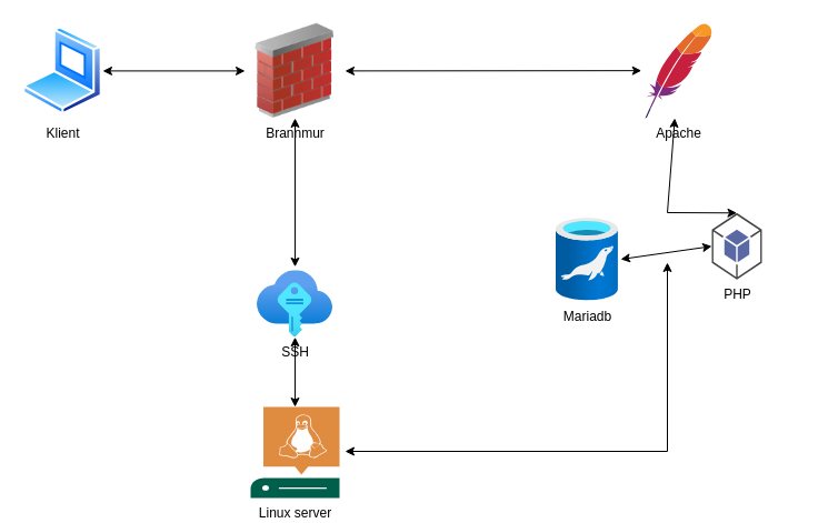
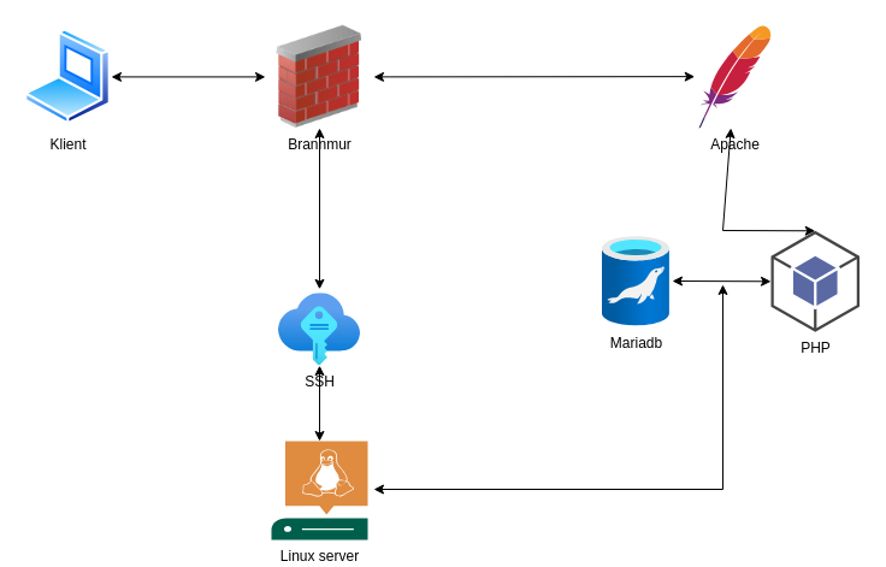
  <mxCell id="0" />
  <mxCell id="1" parent="0" />
  <mxCell id="2" value="Linux server" style="sketch=0;pointerEvents=1;shadow=0;dashed=0;html=1;strokeColor=none;fillColor=#005F4B;labelPosition=center;verticalLabelPosition=bottom;verticalAlign=top;align=center;outlineConnect=0;shape=mxgraph.veeam2.linux_server;" parent="1" vertex="1"><mxGeometry x="225" y="366" width="80" height="82" as="geometry" /></mxCell>
- <mxCell id="3" value="PHP" style="outlineConnect=0;dashed=0;verticalLabelPosition=bottom;verticalAlign=top;align=center;html=1;shape=mxgraph.aws3.android;fillColor=#5A69A4;gradientColor=none;" vertex="1" parent="1"><mxGeometry x="640" y="191.3" width="45" height="60" as="geometry" /></mxCell>
+ <mxCell id="3" value="PHP" style="outlineConnect=0;dashed=0;verticalLabelPosition=bottom;verticalAlign=top;align=center;html=1;shape=mxgraph.aws3.android;fillColor=#5A69A4;gradientColor=none;" vertex="1" parent="1"><mxGeometry x="640" y="191.3" width="73.5" height="84" as="geometry" /></mxCell>
  <mxCell id="4" value="Mariadb" style="image;aspect=fixed;html=1;points=[];align=center;fontSize=12;image=img/lib/azure2/databases/Azure_Database_MariaDB_Server.svg;" vertex="1" parent="1"><mxGeometry x="500" y="196" width="55.95" height="74.6" as="geometry" /></mxCell>
  <mxCell id="5" value="Apache" style="dashed=0;outlineConnect=0;html=1;align=center;labelPosition=center;verticalLabelPosition=bottom;verticalAlign=top;shape=mxgraph.weblogos.apache" vertex="1" parent="1"><mxGeometry x="580" y="20.8" width="60" height="85.2" as="geometry" /></mxCell>
  <mxCell id="6" value="Klient" style="image;aspect=fixed;perimeter=ellipsePerimeter;html=1;align=center;shadow=0;dashed=0;spacingTop=3;image=img/lib/active_directory/laptop_client.svg;" vertex="1" parent="1"><mxGeometry x="20" y="23.4" width="72" height="80" as="geometry" /></mxCell>
  <mxCell id="7" value="SSH" style="image;aspect=fixed;html=1;points=[];align=center;fontSize=12;image=img/lib/azure2/other/SSH_Keys.svg;" vertex="1" parent="1"><mxGeometry x="231" y="243.3" width="68" height="60" as="geometry" /></mxCell>
  <mxCell id="8" value="Brannmur" style="image;html=1;image=img/lib/clip_art/networking/Firewall_02_128x128.png" vertex="1" parent="1"><mxGeometry x="220" y="20.8" width="90" height="85.2" as="geometry" /></mxCell>
  <mxCell id="9" value="" style="endArrow=classic;startArrow=classic;html=1;rounded=0;entryX=0;entryY=0.5;entryDx=0;entryDy=0;entryPerimeter=0;exitX=1.037;exitY=0.496;exitDx=0;exitDy=0;exitPerimeter=0;" edge="1" parent="1" source="4" target="3"><mxGeometry width="50" height="50" relative="1" as="geometry"><mxPoint x="580" y="236" as="sourcePoint" /><mxPoint x="390" y="206" as="targetPoint" /></mxGeometry></mxCell>
  <mxCell id="10" value="" style="endArrow=classic;startArrow=classic;html=1;rounded=0;" edge="1" parent="1"><mxGeometry width="50" height="50" relative="1" as="geometry"><mxPoint x="310" y="406" as="sourcePoint" /><mxPoint x="600" y="236" as="targetPoint" /><Array as="points"><mxPoint x="600" y="406" /></Array></mxGeometry></mxCell>
  <mxCell id="11" value="" style="endArrow=classic;startArrow=classic;html=1;rounded=0;entryX=0.5;entryY=0;entryDx=0;entryDy=0;entryPerimeter=0;" edge="1" parent="1" source="5" target="3"><mxGeometry width="50" height="50" relative="1" as="geometry"><mxPoint x="600" y="136" as="sourcePoint" /><mxPoint x="290" y="166" as="targetPoint" /><Array as="points"><mxPoint x="600" y="191" /></Array></mxGeometry></mxCell>
  <mxCell id="12" value="" style="endArrow=classic;startArrow=classic;html=1;rounded=0;exitX=0.5;exitY=0.998;exitDx=0;exitDy=0;exitPerimeter=0;entryX=0.5;entryY=0;entryDx=0;entryDy=0;entryPerimeter=0;" edge="1" parent="1" source="7" target="2"><mxGeometry width="50" height="50" relative="1" as="geometry"><mxPoint x="220" y="236" as="sourcePoint" /><mxPoint x="270" y="186" as="targetPoint" /></mxGeometry></mxCell>
  <mxCell id="13" value="" style="endArrow=classic;startArrow=classic;html=1;rounded=0;exitX=0.5;exitY=1;exitDx=0;exitDy=0;entryX=0.5;entryY=-0.058;entryDx=0;entryDy=0;entryPerimeter=0;" edge="1" parent="1" source="8" target="7"><mxGeometry width="50" height="50" relative="1" as="geometry"><mxPoint x="264.58" y="106" as="sourcePoint" /><mxPoint x="264.58" y="209" as="targetPoint" /></mxGeometry></mxCell>
  <mxCell id="14" value="" style="endArrow=classic;startArrow=classic;html=1;rounded=0;exitX=1;exitY=0.5;exitDx=0;exitDy=0;entryX=-0.055;entryY=0.497;entryDx=0;entryDy=0;entryPerimeter=0;" edge="1" parent="1" source="8" target="5"><mxGeometry width="50" height="50" relative="1" as="geometry"><mxPoint x="220" y="236" as="sourcePoint" /><mxPoint x="560" y="66" as="targetPoint" /></mxGeometry></mxCell>
  <mxCell id="15" value="" style="endArrow=classic;startArrow=classic;html=1;rounded=0;exitX=1;exitY=0.5;exitDx=0;exitDy=0;entryX=0;entryY=0.5;entryDx=0;entryDy=0;" edge="1" parent="1" source="6" target="8"><mxGeometry width="50" height="50" relative="1" as="geometry"><mxPoint x="120" y="66" as="sourcePoint" /><mxPoint x="300" y="196" as="targetPoint" /></mxGeometry></mxCell>
